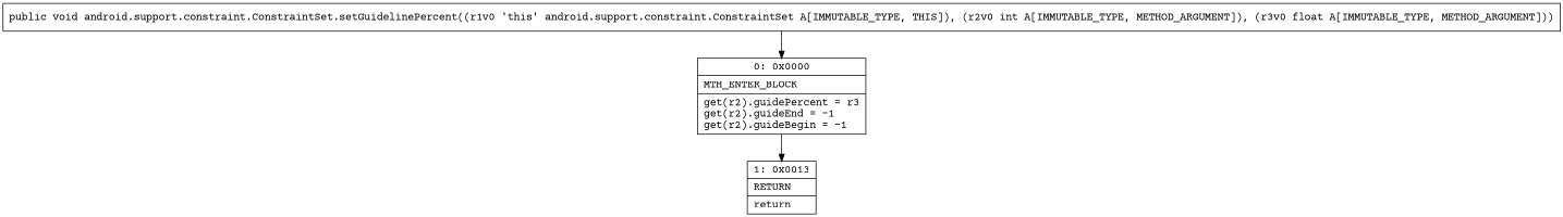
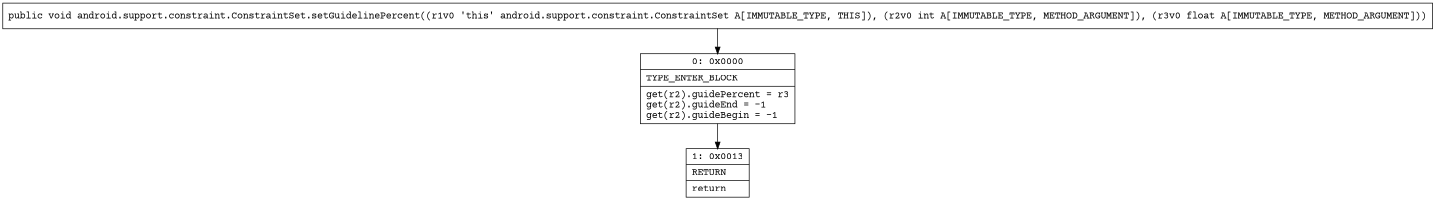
  digraph {
    fontname="Courier Prime"
    node [shape=record fontname="Courier Prime"]
    edge [fontname="Courier Prime"]
-   n1 [label="{0\:\ 0x0000|MTH_ENTER_BLOCK\l|get(r2).guidePercent = r3\lget(r2).guideEnd = \-1\lget(r2).guideBegin = \-1\l}"]
+   n1 [label="{0\:\ 0x0000|TYPE_ENTER_BLOCK\l|get(r2).guidePercent = r3\lget(r2).guideEnd = \-1\lget(r2).guideBegin = \-1\l}"]
    n2 [label="{1\:\ 0x0013|RETURN\l|return\l}"]
    n3 [label="{public void android.support.constraint.ConstraintSet.setGuidelinePercent((r1v0 'this' android.support.constraint.ConstraintSet A[IMMUTABLE_TYPE, THIS]), (r2v0 int A[IMMUTABLE_TYPE, METHOD_ARGUMENT]), (r3v0 float A[IMMUTABLE_TYPE, METHOD_ARGUMENT])) }"]
    n1 -> n2
    n3 -> n1
  }
